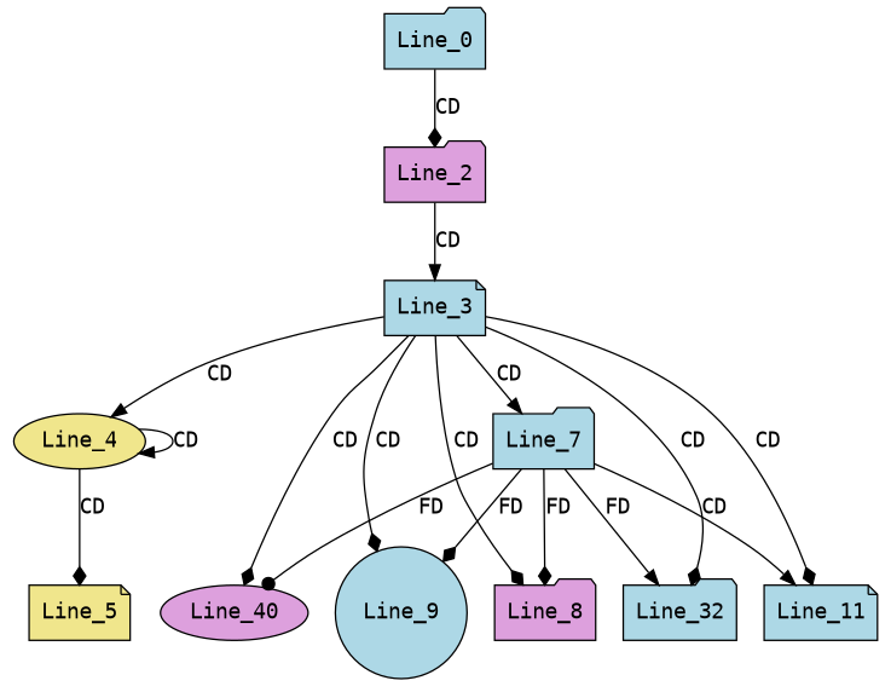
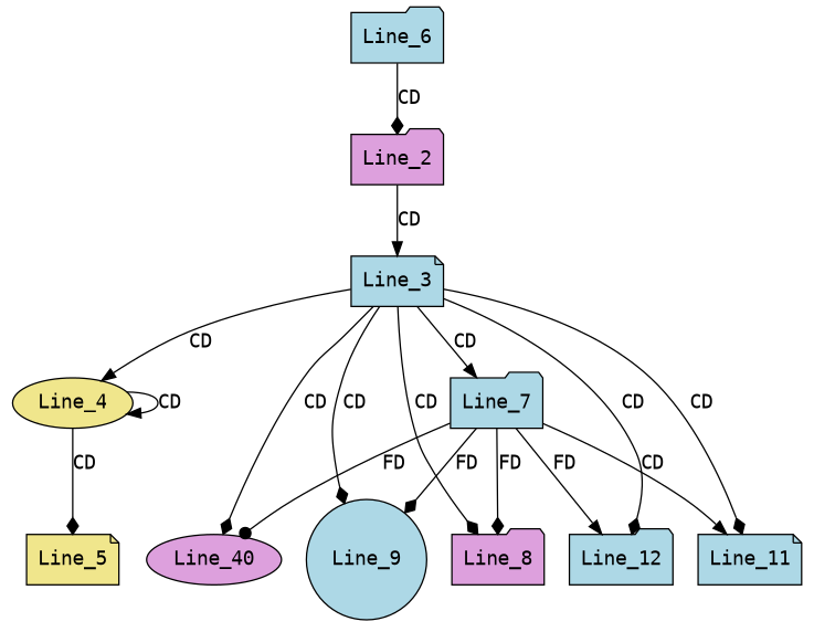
  digraph {
    fontname="DejaVu Sans Mono"
    node [fillcolor=lightblue fontname="DejaVu Sans Mono" shape=folder style=filled]
    edge [arrowhead=diamond fontname="DejaVu Sans Mono"]
    Line_2 [fillcolor=plum]
-   Line_0
+   Line_0 [label=Line_6]
    Line_3 [shape=note]
    Line_4 [fillcolor=khaki shape=ellipse]
    Line_7
    Line_8 [fillcolor=plum]
    Line_9 [shape=circle]
    n8 [fillcolor=plum label=Line_40 shape=ellipse]
    Line_11 [shape=note]
-   Line_12 [label=Line_32]
+   Line_12
    Line_5 [fillcolor=khaki shape=note]
    Line_2 -> Line_3 [arrowhead=normal label=CD]
    Line_0 -> Line_2 [label=CD]
    Line_3 -> Line_4 [arrowhead=normal label=CD]
    Line_3 -> Line_7 [arrowhead=normal label=CD]
    Line_3 -> Line_8 [label=CD]
    Line_3 -> Line_9 [label=CD]
    Line_3 -> n8 [label=CD]
    Line_3 -> Line_11 [label=CD]
    Line_3 -> Line_12 [label=CD]
    Line_4 -> Line_4 [arrowhead=normal label=CD]
    Line_4 -> Line_5 [label=CD]
    Line_7 -> Line_8 [label=FD]
    Line_7 -> Line_9 [label=FD]
    Line_7 -> n8 [arrowhead=dot label=FD]
    Line_7 -> Line_11 [arrowhead=normal label=CD]
    Line_7 -> Line_12 [arrowhead=normal label=FD]
  }
